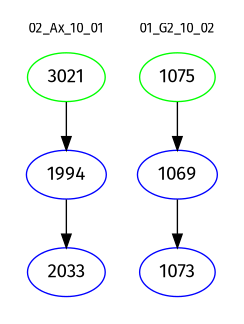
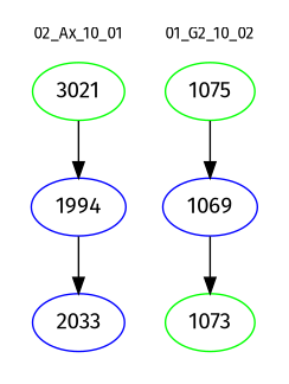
  digraph {
    fontname="Fira Sans"
    node [color=blue fontname="Fira Sans"]
    edge [color=black fontname="Fira Sans"]
    n1 [color=green label=3021]
    n2 [label=1994]
    n3 [label=2033]
    n4 [color=green label=1075]
    n5 [label=1069]
-   n6 [label=1073]
+   n6 [color=green label=1073]
    subgraph cluster_1 {
      color=white
      fontsize=10
      label="02_Ax_10_01"
      n1
      n2
      n3
    }
    subgraph cluster_2 {
      color=white
      fontsize=10
      label="01_G2_10_02"
      n4
      n5
      n6
    }
    n1 -> n2
    n2 -> n3
    n4 -> n5
    n5 -> n6
  }
